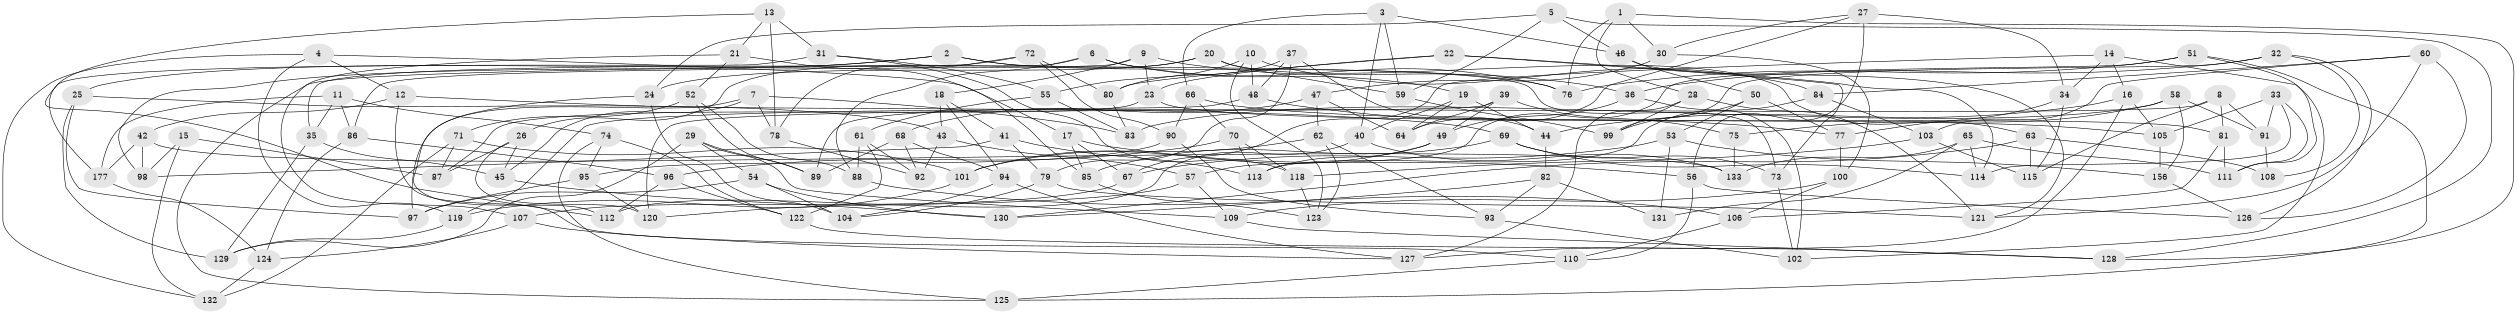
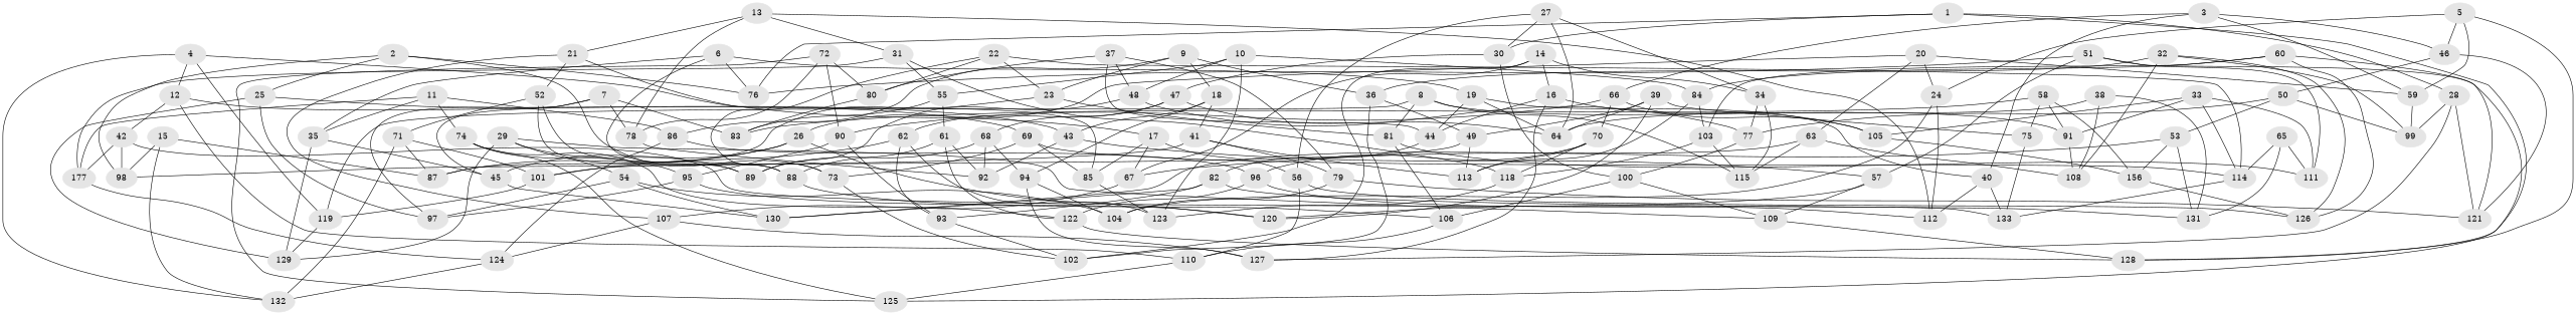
  graph {
    node [color=gray90 style=filled]
    1
    28
    30
    76
    128
    127
    99
    121
    47
    100
    2
    25
    73
    98
    97
    43
    129
    102
    3
    40
    46
    59
    66
    112
    133
    50
    105
    70
    90
    4
    12
    17
    119
    132
    42
    69
    110
    67
    56
    85
    5
    24
    104
    6
    19
    35
    88
    44
    64
    45
    106
    7
    78
    83
    130
    92
    8
    81
    91
    115
    111
    108
    9
    18
    23
    36
    86
    41
    94
    87
    49
    96
    124
    10
    48
    55
    84
    123
    89
    77
    61
    113
    103
    11
    74
    n86 [label=177]
    125
    122
    95
    114
    13
    21
    31
    52
    107
    118
    14
    16
    34
    15
    75
    82
    n103 [label=156]
    126
    79
    57
    20
    26
    63
    120
    71
    22
    80
    27
+   38
    131
    29
    54
    109
    62
    68
    32
    33
    101
    37
    39
    93
    53
    51
    58
    60
    65
    72
    1 -- 28
    1 -- 30
    1 -- 76
    1 -- 128
    28 -- 127
    28 -- 99
    28 -- 121
    30 -- 47
    30 -- 100
    47 -- 64
    47 -- 62
    47 -- 68
    100 -- 106
    100 -- 109
    2 -- 76
    2 -- 25
    2 -- 73
    2 -- 98
    25 -- 97
    25 -- 43
    25 -- 129
    73 -- 102
    43 -- 92
    43 -- 57
    3 -- 40
    3 -- 46
    3 -- 59
    3 -- 66
    40 -- 112
    40 -- 133
    46 -- 121
    46 -- 50
    59 -- 99
    66 -- 105
    66 -- 70
    66 -- 90
    50 -- 99
    50 -- 77
    50 -- 53
    105 -- n103
    70 -- 96
    70 -- 113
    70 -- 118
    90 -- 95
    90 -- 93
    4 -- 12
    4 -- 17
    4 -- 119
    4 -- 132
    12 -- 42
    12 -- 69
    12 -- 110
    17 -- 67
    17 -- 56
    17 -- 85
    119 -- 129
    42 -- 98
    42 -- 133
    42 -- n86
    69 -- 73
    69 -- 85
    69 -- 114
    110 -- 125
    67 -- 107
    56 -- 110
    56 -- 126
    85 -- 123
    5 -- 128
    5 -- 46
    5 -- 59
    5 -- 24
    24 -- 112
    24 -- 104
    6 -- 76
    6 -- 19
    6 -- 35
    6 -- 88
    19 -- 40
    19 -- 44
    19 -- 64
    35 -- 129
    35 -- 45
    88 -- 106
    44 -- 82
    45 -- 130
    106 -- 110
    7 -- 97
    7 -- 45
    7 -- 78
    7 -- 83
    78 -- 92
    8 -- 119
    8 -- 81
    8 -- 91
    8 -- 115
    81 -- 106
    81 -- 111
    91 -- 108
    9 -- 18
    9 -- 23
    9 -- 36
    9 -- 86
    18 -- 43
    18 -- 41
    18 -- 94
    23 -- 81
    23 -- 87
    36 -- 102
    36 -- 49
    86 -- 96
    86 -- 124
    41 -- 98
    41 -- 113
    41 -- 79
    94 -- 127
    94 -- 104
    49 -- 113
    49 -- 101
    96 -- 112
    96 -- 122
    124 -- 132
    10 -- 48
    10 -- 55
    10 -- 84
    10 -- 123
    48 -- 89
    48 -- 77
    55 -- 83
    55 -- 61
    84 -- 113
    84 -- 103
    77 -- 100
    61 -- 88
    61 -- 92
    61 -- 122
    103 -- 115
    103 -- 118
    11 -- 35
    11 -- 86
    11 -- 74
    11 -- n86
    74 -- 125
    74 -- 122
    74 -- 95
    n86 -- 124
    122 -- 128
    95 -- 97
    95 -- 120
    13 -- 112
    13 -- 78
    13 -- 21
    13 -- 31
    21 -- 85
    21 -- 52
    21 -- 107
    31 -- 55
    31 -- n86
    31 -- 118
    52 -- 88
    52 -- 89
    52 -- 71
    107 -- 127
    107 -- 124
    118 -- 123
    14 -- 102
    14 -- 67
    14 -- 16
    14 -- 34
    16 -- 127
    16 -- 105
    16 -- 44
    34 -- 115
    34 -- 77
    15 -- 98
    15 -- 132
    15 -- 87
    75 -- 133
    82 -- 130
    82 -- 131
    82 -- 93
    n103 -- 126
    79 -- 121
    79 -- 104
    57 -- 120
    57 -- 109
    20 -- 59
    20 -- 24
    20 -- 26
    20 -- 63
    26 -- 45
    26 -- 87
    26 -- 120
    63 -- 130
    63 -- 115
    63 -- 108
    71 -- 132
    71 -- 87
    71 -- 101
    22 -- 73
    22 -- 23
    22 -- 114
    22 -- 80
    80 -- 83
    27 -- 30
    27 -- 56
    27 -- 64
    27 -- 34
+   38 -- 64
+   38 -- 108
+   38 -- 131
    29 -- 129
    29 -- 89
    29 -- 54
    29 -- 109
    54 -- 97
    54 -- 104
    54 -- 130
    109 -- 128
    62 -- 123
    62 -- 101
    62 -- 93
    68 -- 92
    68 -- 94
    68 -- 89
    32 -- 99
    32 -- 108
    32 -- 36
    32 -- 126
    33 -- 105
    33 -- 91
    33 -- 111
    33 -- 114
    101 -- 119
    37 -- 44
    37 -- 48
    37 -- 79
    37 -- 80
    39 -- 64
    39 -- 49
    39 -- 75
    39 -- 120
    93 -- 102
    53 -- 67
    53 -- n103
    53 -- 131
    51 -- 76
    51 -- 111
    51 -- 125
    51 -- 57
    58 -- 83
    58 -- 91
    58 -- 75
    58 -- n103
    60 -- 121
    60 -- 84
    60 -- 103
    60 -- 126
-   65 -- 133
+   114 -- 133
    65 -- 111
    65 -- 114
    65 -- 131
    72 -- 90
    72 -- 78
    72 -- 125
    72 -- 80
  }
